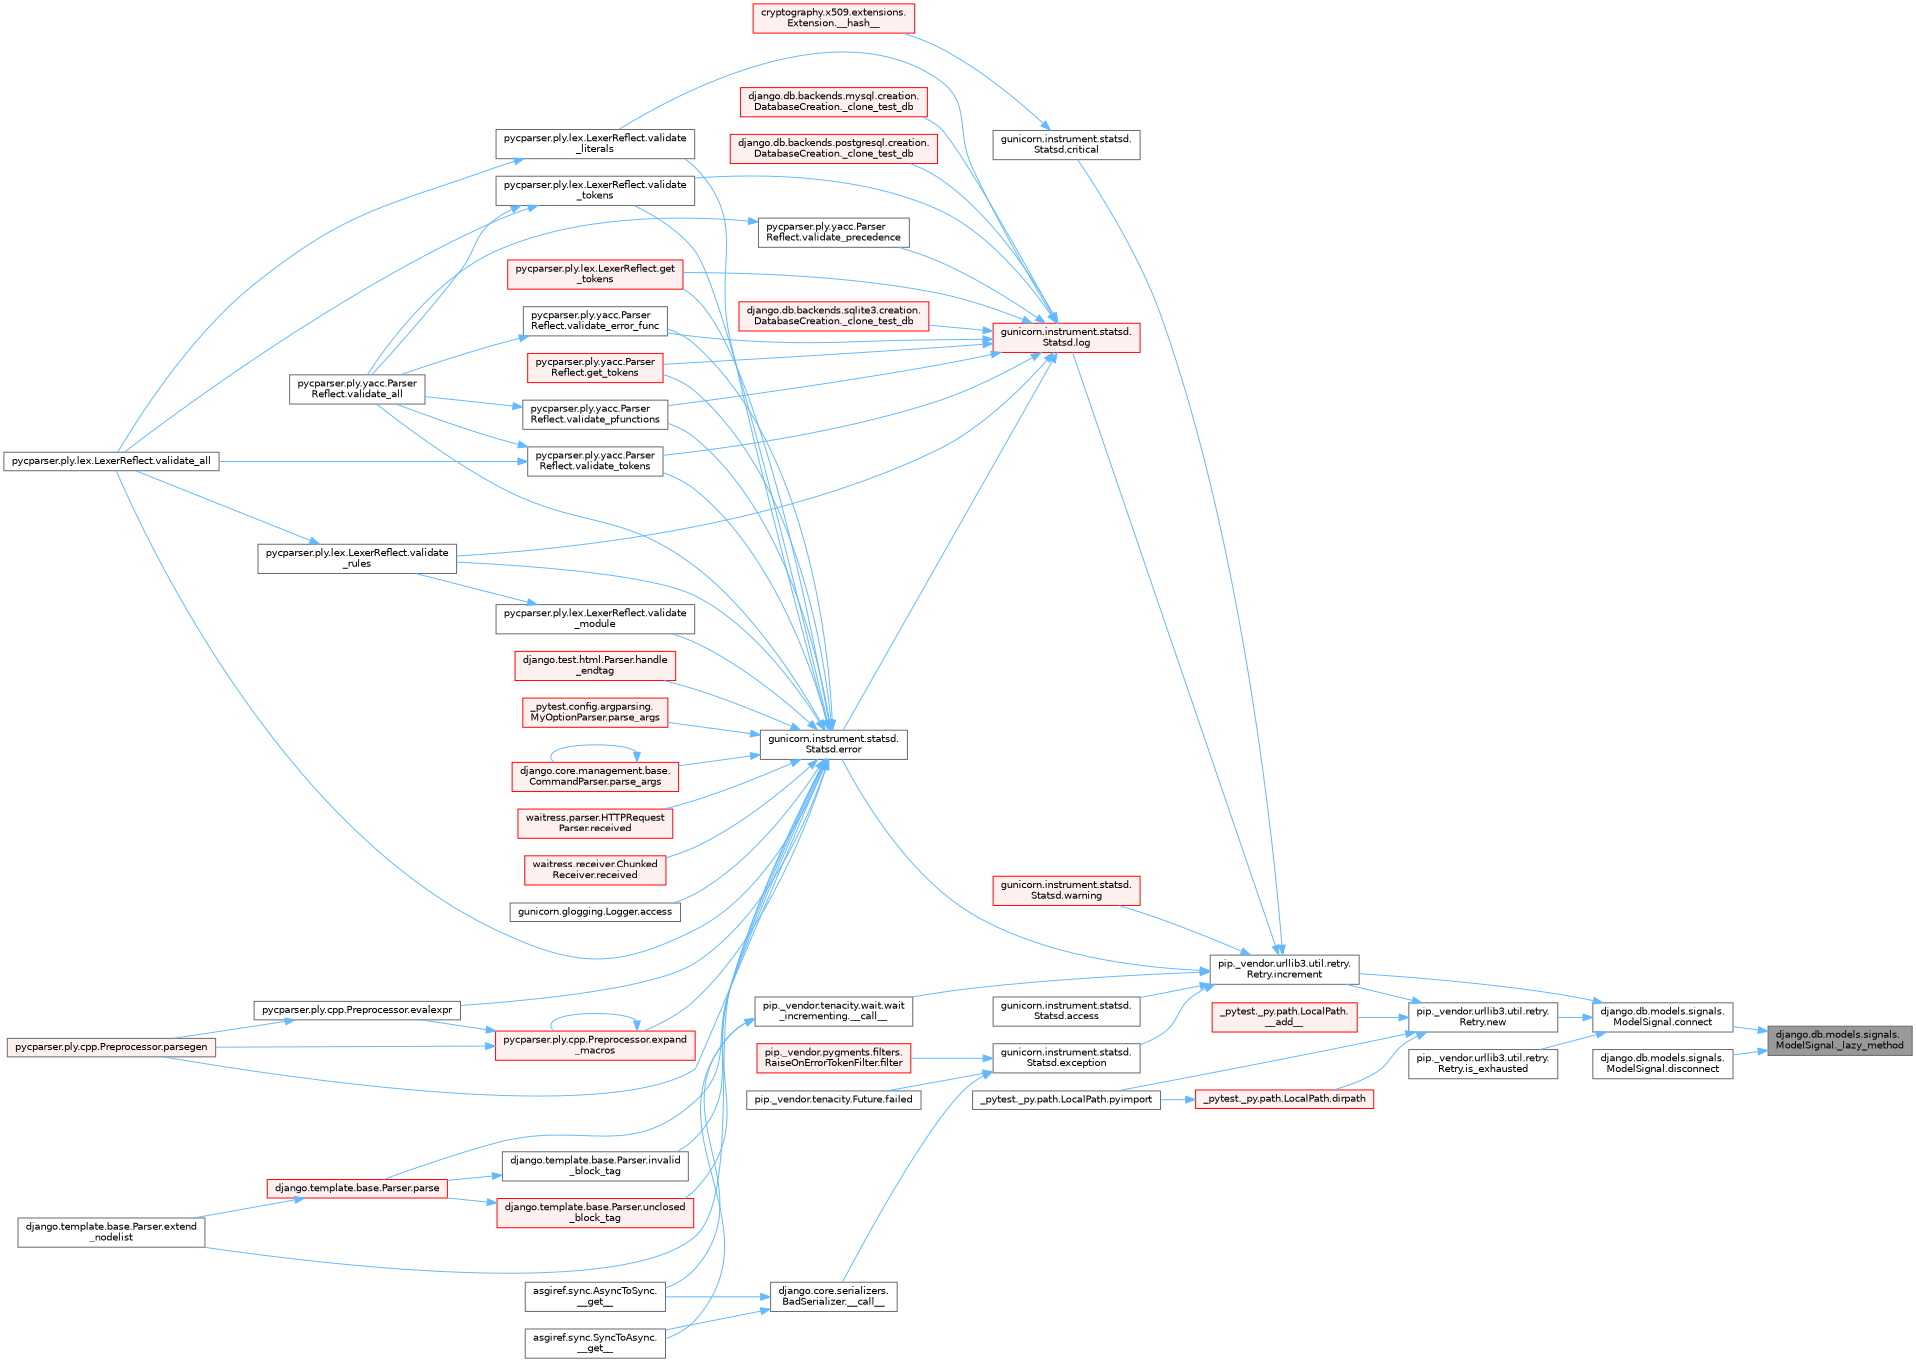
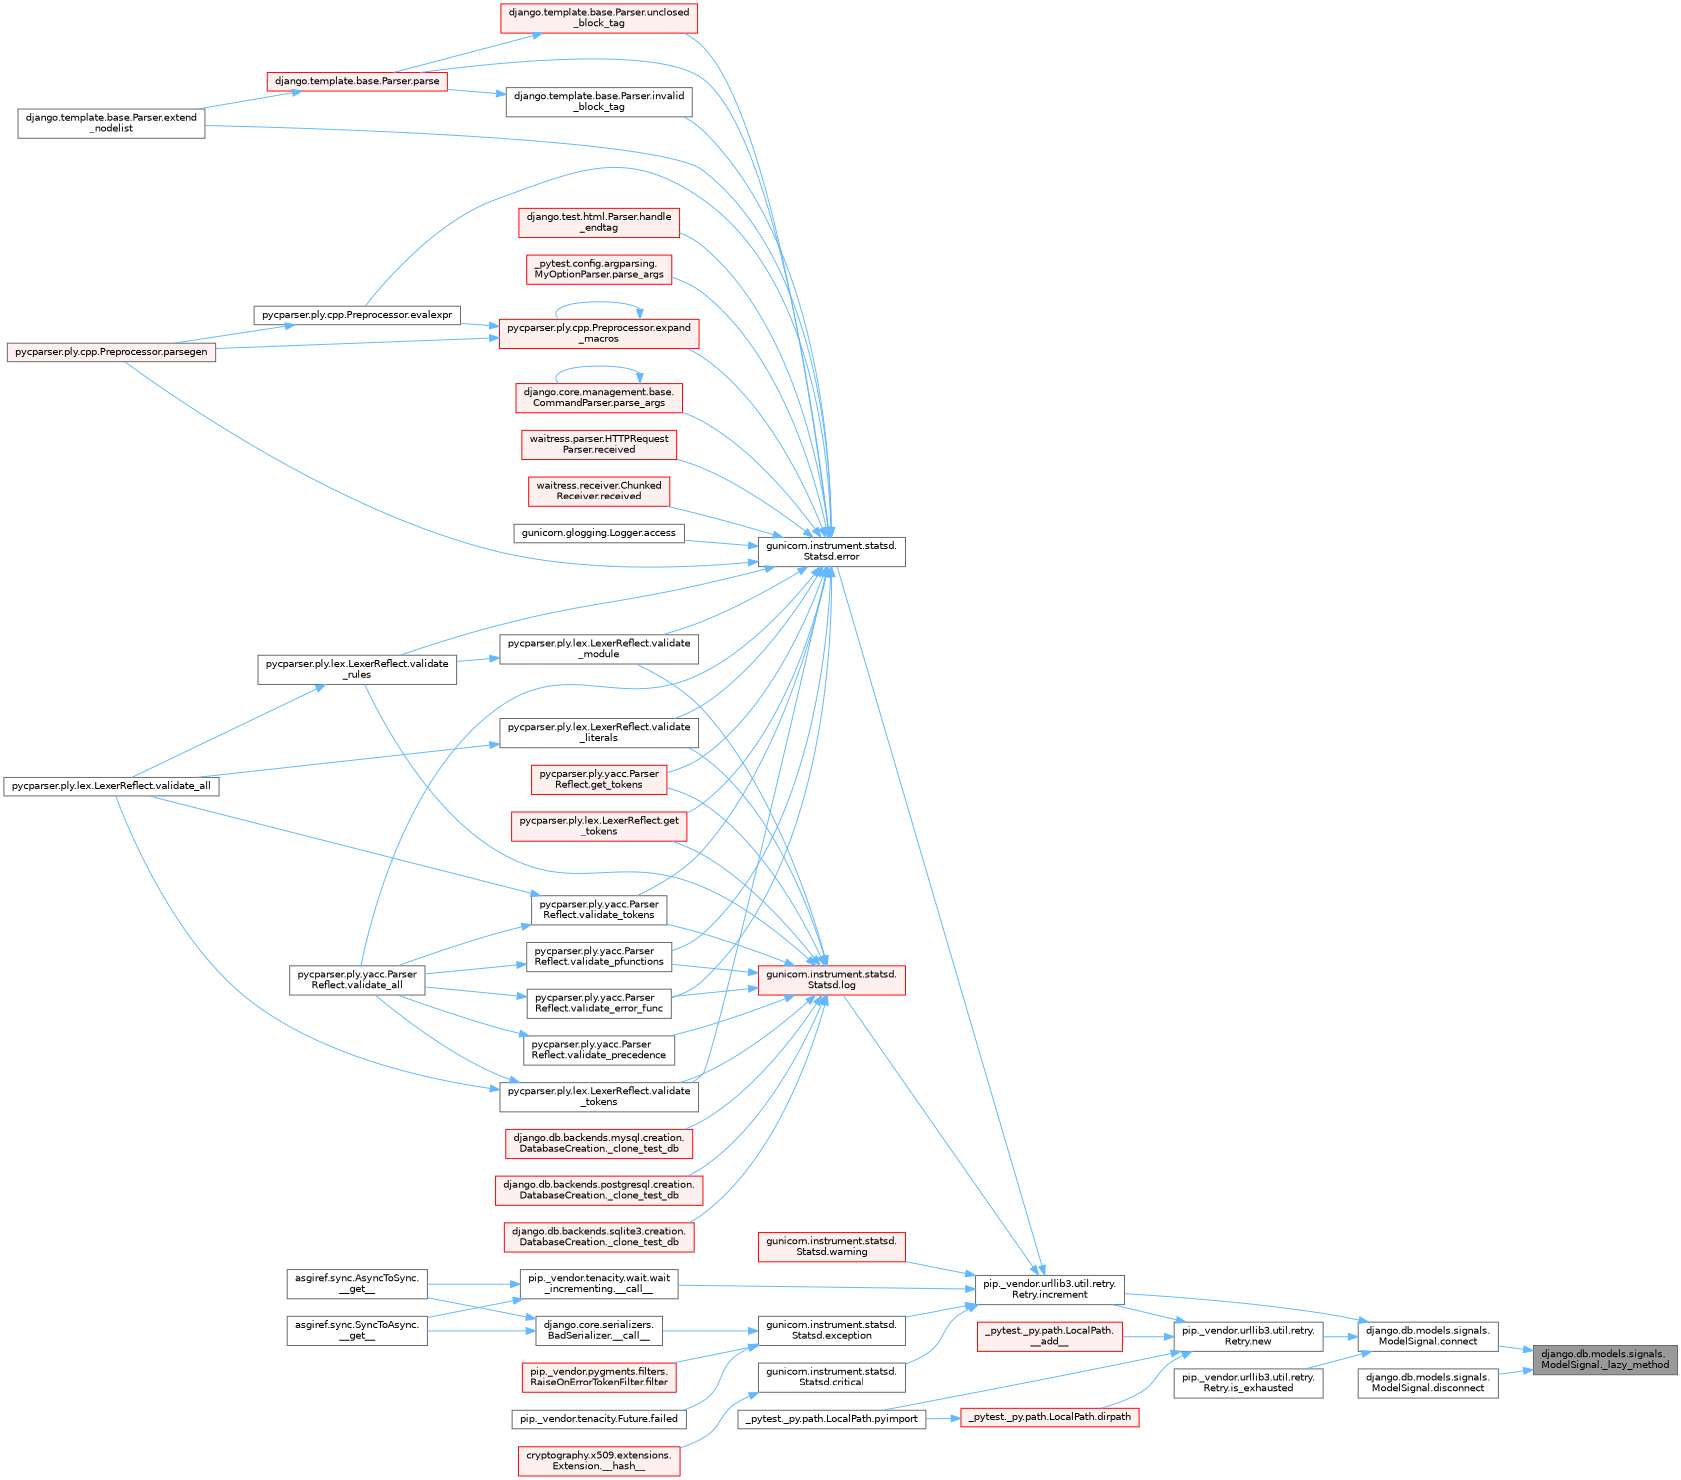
  digraph {
    rankdir=RL
    node [color=grey40 fillcolor=white fontname=Helvetica fontsize=10 shape=box style=filled]
    edge [color=steelblue1 dir=back fontname=Helvetica fontsize=10 labelfontname=Helvetica labelfontsize=10 style=solid]
    n1 [color=gray40 fillcolor=grey60 fontcolor=black height=0.2 label="django.db.models.signals.\lModelSignal._lazy_method" width=0.4]
    n2 [height=0.2 label="django.db.models.signals.\lModelSignal.connect" width=0.4]
    n3 [height=0.2 label="django.db.models.signals.\lModelSignal.disconnect" width=0.4]
    n4 [height=0.2 label="pip._vendor.urllib3.util.retry.\lRetry.increment" width=0.4]
    n5 [height=0.2 label="pip._vendor.urllib3.util.retry.\lRetry.is_exhausted" width=0.4]
    n6 [height=0.2 label="pip._vendor.urllib3.util.retry.\lRetry.new" width=0.4]
    n7 [height=0.2 label="pip._vendor.tenacity.wait.wait\l_incrementing.__call__" width=0.4]
-   n8 [height=0.2 label="gunicorn.instrument.statsd.\lStatsd.access" width=0.4]
    n9 [height=0.2 label="gunicorn.instrument.statsd.\lStatsd.critical" width=0.4]
    n10 [height=0.2 label="gunicorn.instrument.statsd.\lStatsd.error" width=0.4]
    n11 [height=0.2 label="gunicorn.instrument.statsd.\lStatsd.exception" width=0.4]
    n12 [color=red fillcolor="#FFF0F0" height=0.2 label="gunicorn.instrument.statsd.\lStatsd.log" width=0.4]
    n13 [color=red fillcolor="#FFF0F0" height=0.2 label="gunicorn.instrument.statsd.\lStatsd.warning" width=0.4]
    n14 [color=red fillcolor="#FFF0F0" height=0.2 label="_pytest._py.path.LocalPath.\l__add__" width=0.4]
    n15 [color=red fillcolor="#FFF0F0" height=0.2 label="_pytest._py.path.LocalPath.dirpath" width=0.4]
    n16 [height=0.2 label="_pytest._py.path.LocalPath.pyimport" width=0.4]
    n17 [height=0.2 label="asgiref.sync.AsyncToSync.\l__get__" width=0.4]
    n18 [height=0.2 label="asgiref.sync.SyncToAsync.\l__get__" width=0.4]
    n19 [color=red fillcolor="#FFF0F0" height=0.2 label="cryptography.x509.extensions.\lExtension.__hash__" width=0.4]
    n20 [height=0.2 label="gunicorn.glogging.Logger.access" width=0.4]
    n21 [height=0.2 label="pycparser.ply.cpp.Preprocessor.evalexpr" width=0.4]
    n22 [fillcolor="#FFF0F0" height=0.2 label="pycparser.ply.cpp.Preprocessor.parsegen" width=0.4]
    n23 [color=red fillcolor="#FFF0F0" height=0.2 label="pycparser.ply.cpp.Preprocessor.expand\l_macros" width=0.4]
    n24 [height=0.2 label="django.template.base.Parser.extend\l_nodelist" width=0.4]
    n25 [color=red fillcolor="#FFF0F0" height=0.2 label="django.template.base.Parser.parse" width=0.4]
    n26 [color=red fillcolor="#FFF0F0" height=0.2 label="pycparser.ply.lex.LexerReflect.get\l_tokens" width=0.4]
    n27 [color=red fillcolor="#FFF0F0" height=0.2 label="pycparser.ply.yacc.Parser\lReflect.get_tokens" width=0.4]
    n28 [color=red fillcolor="#FFF0F0" height=0.2 label="django.test.html.Parser.handle\l_endtag" width=0.4]
    n29 [height=0.2 label="django.template.base.Parser.invalid\l_block_tag" width=0.4]
    n30 [color=red fillcolor="#FFF0F0" height=0.2 label="_pytest.config.argparsing.\lMyOptionParser.parse_args" width=0.4]
    n31 [color=red fillcolor="#FFF0F0" height=0.2 label="django.core.management.base.\lCommandParser.parse_args" width=0.4]
    n32 [color=red fillcolor="#FFF0F0" height=0.2 label="waitress.parser.HTTPRequest\lParser.received" width=0.4]
    n33 [color=red fillcolor="#FFF0F0" height=0.2 label="waitress.receiver.Chunked\lReceiver.received" width=0.4]
    n34 [color=red fillcolor="#FFF0F0" height=0.2 label="django.template.base.Parser.unclosed\l_block_tag" width=0.4]
    n35 [height=0.2 label="pycparser.ply.lex.LexerReflect.validate_all" width=0.4]
    n36 [height=0.2 label="pycparser.ply.yacc.Parser\lReflect.validate_all" width=0.4]
    n37 [height=0.2 label="pycparser.ply.yacc.Parser\lReflect.validate_error_func" width=0.4]
    n38 [height=0.2 label="pycparser.ply.lex.LexerReflect.validate\l_literals" width=0.4]
    n39 [height=0.2 label="pycparser.ply.lex.LexerReflect.validate\l_module" width=0.4]
    n40 [height=0.2 label="pycparser.ply.lex.LexerReflect.validate\l_rules" width=0.4]
    n41 [height=0.2 label="pycparser.ply.yacc.Parser\lReflect.validate_pfunctions" width=0.4]
    n42 [height=0.2 label="pycparser.ply.lex.LexerReflect.validate\l_tokens" width=0.4]
    n43 [height=0.2 label="pycparser.ply.yacc.Parser\lReflect.validate_tokens" width=0.4]
    n44 [height=0.2 label="django.core.serializers.\lBadSerializer.__call__" width=0.4]
    n45 [height=0.2 label="pip._vendor.tenacity.Future.failed" width=0.4]
    n46 [color=red fillcolor="#FFF0F0" height=0.2 label="pip._vendor.pygments.filters.\lRaiseOnErrorTokenFilter.filter" width=0.4]
    n47 [height=0.2 label="pycparser.ply.yacc.Parser\lReflect.validate_precedence" width=0.4]
    n48 [color=red fillcolor="#FFF0F0" height=0.2 label="django.db.backends.mysql.creation.\lDatabaseCreation._clone_test_db" width=0.4]
    n49 [color=red fillcolor="#FFF0F0" height=0.2 label="django.db.backends.postgresql.creation.\lDatabaseCreation._clone_test_db" width=0.4]
    n50 [color=red fillcolor="#FFF0F0" height=0.2 label="django.db.backends.sqlite3.creation.\lDatabaseCreation._clone_test_db" width=0.4]
    n1 -> n2
    n1 -> n3
    n2 -> n4
    n2 -> n5
    n2 -> n6
    n4 -> n7
-   n4 -> n8
    n4 -> n9
    n4 -> n10
    n4 -> n11
    n4 -> n12
    n4 -> n13
    n6 -> n4
    n6 -> n14
    n6 -> n15
    n6 -> n16
    n7 -> n17
    n7 -> n18
    n9 -> n19
    n10 -> n20
    n10 -> n21
    n10 -> n22
    n10 -> n23
    n10 -> n24
    n10 -> n25
    n10 -> n26
    n10 -> n27
    n10 -> n28
    n10 -> n29
    n10 -> n30
    n10 -> n31
    n10 -> n32
    n10 -> n33
    n10 -> n34
-   n10 -> n35
    n10 -> n36
    n10 -> n37
    n10 -> n38
    n10 -> n39
    n10 -> n40
    n10 -> n41
    n10 -> n42
    n10 -> n43
    n11 -> n44
    n11 -> n45
    n11 -> n46
    n12 -> n26
    n12 -> n27
    n12 -> n37
    n12 -> n38
-   n12 -> n10
+   n12 -> n39
    n12 -> n40
    n12 -> n41
    n12 -> n42
    n12 -> n43
    n12 -> n47
    n12 -> n48
    n12 -> n49
    n12 -> n50
    n15 -> n16
    n21 -> n22
    n23 -> n21
    n23 -> n22
    n23 -> n23
    n25 -> n24
    n29 -> n25
    n31 -> n31
    n34 -> n25
    n37 -> n36
    n38 -> n35
    n39 -> n40
    n40 -> n35
    n41 -> n36
    n42 -> n35
    n42 -> n36
    n43 -> n35
    n43 -> n36
    n44 -> n17
    n44 -> n18
    n47 -> n36
  }
